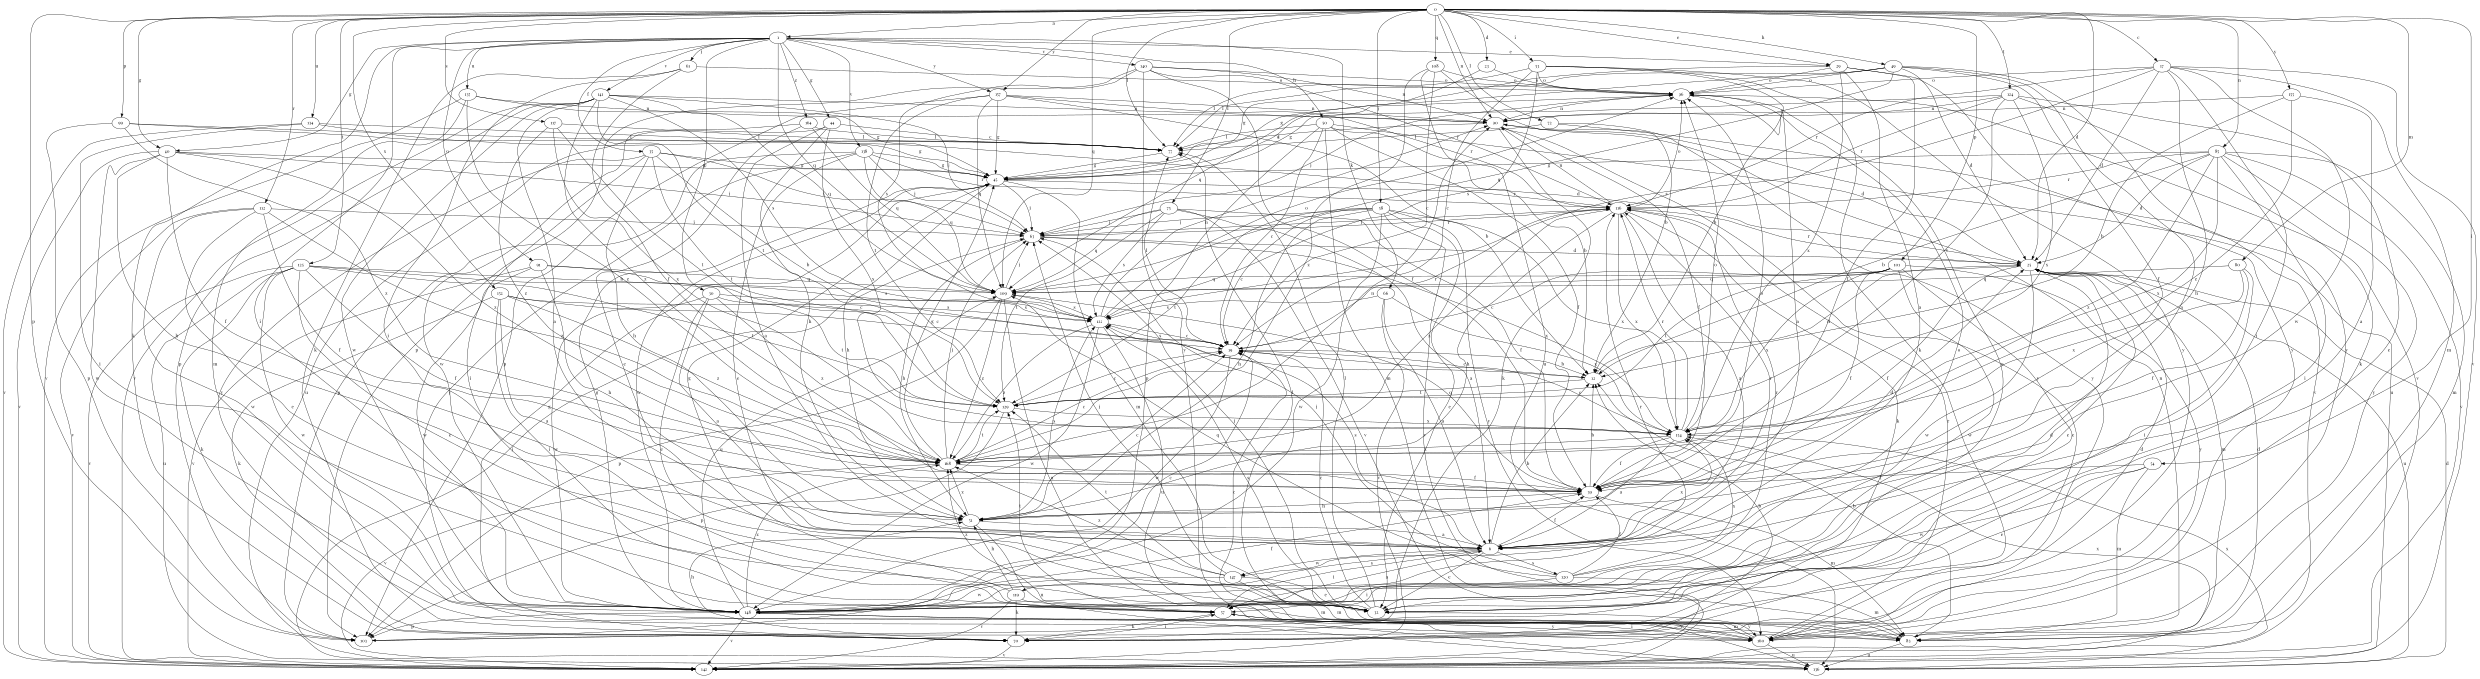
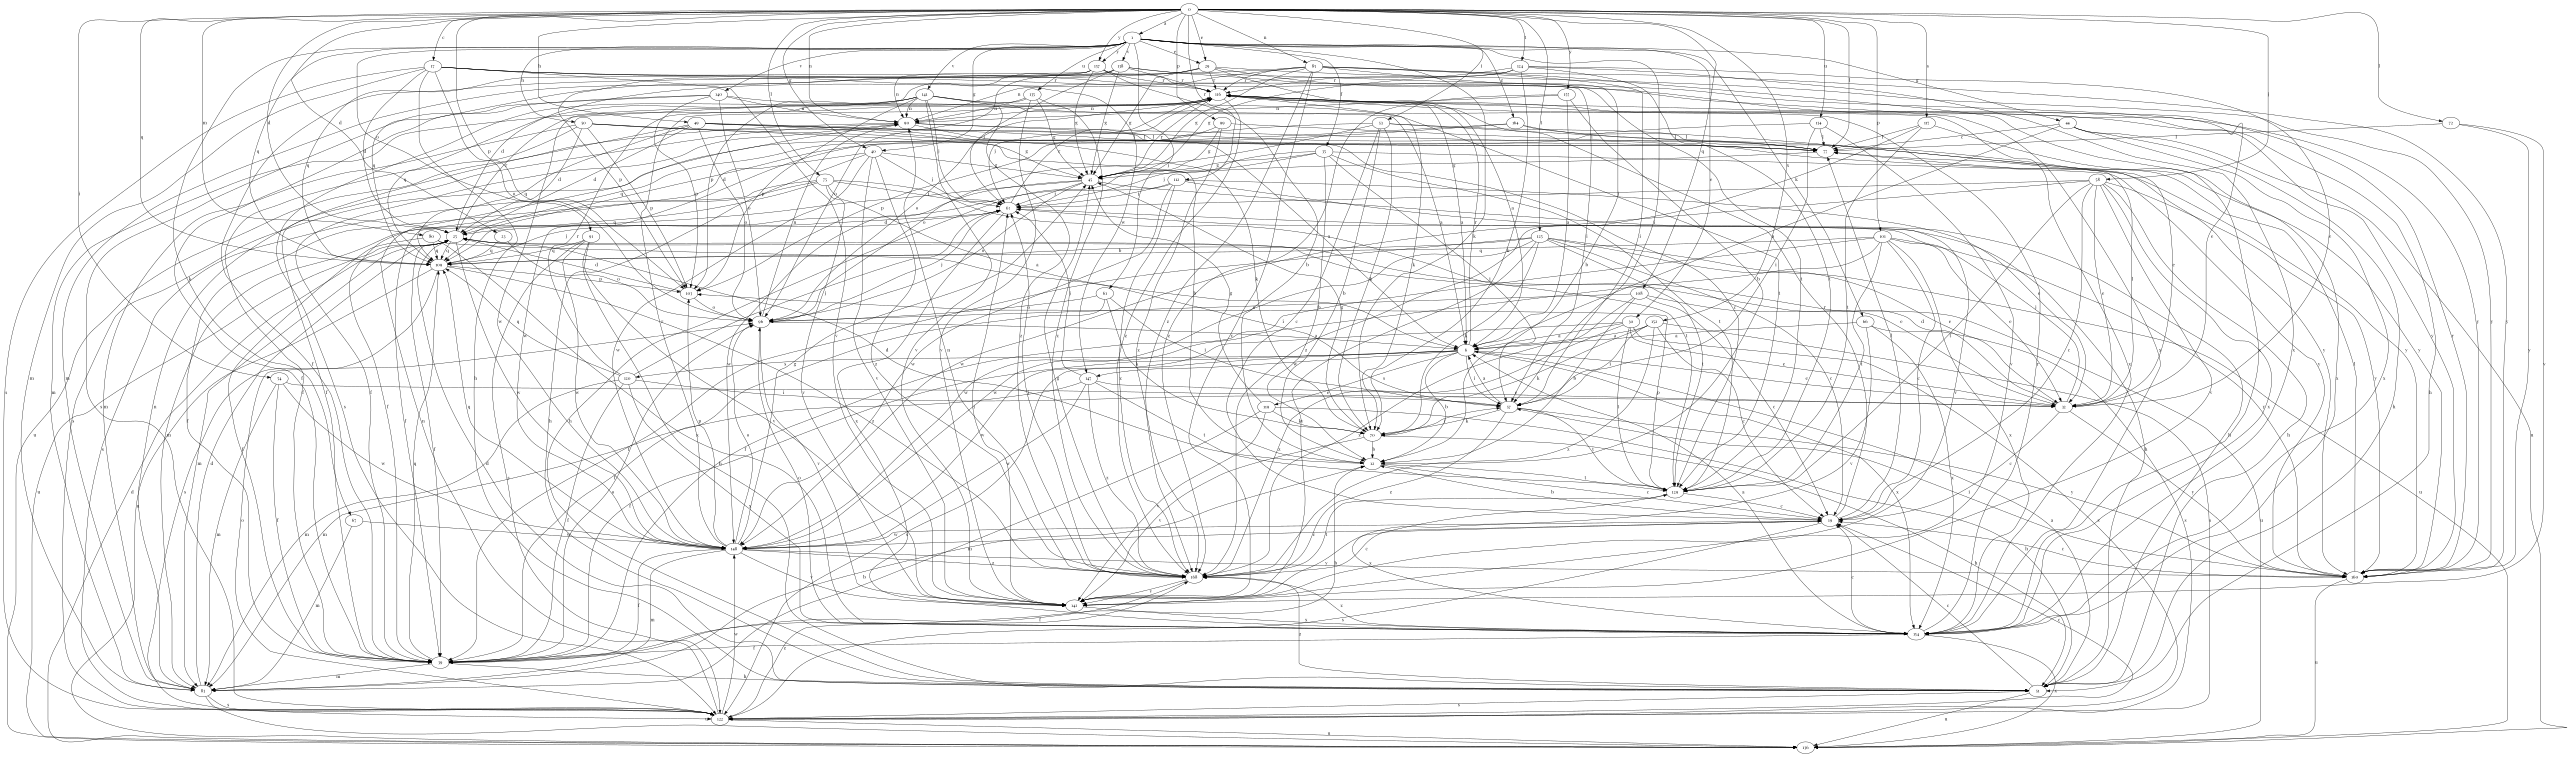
  strict digraph {
    fontname="Playfair Display"
    node [fontname="Playfair Display"]
    edge [fontname="Playfair Display"]
    0
    1
    17
    23
    25
    29
    40
    49
    53
    54
    58
    72
    75
    77
    80
    85
    90
    99
    101
    103
    108
    109
    112
    117
    124
    125
    134
    152
    155
    157
    30
    35
    44
    50
    57
    61
    66
+   67
    70
    91
    135
    138
    140
    141
    164
    116
    122
    147
    51
    83
    96
    142
    32
    39
    148
    136
    6
    154
    45
    160
    168
    63
    12
    19
    129
    119
    120
    0 -> 1 [label=a]
    0 -> 17 [label=c]
    0 -> 23 [label=d]
    0 -> 25 [label=d]
    0 -> 29 [label=e]
    0 -> 40 [label=g]
    0 -> 49 [label=h]
    0 -> 53 [label=i]
    0 -> 54 [label=i]
    0 -> 58 [label=j]
    0 -> 72 [label=l]
    0 -> 75 [label=l]
    0 -> 77 [label=l]
    0 -> 80 [label=m]
    0 -> 85 [label=n]
    0 -> 90 [label=n]
    0 -> 99 [label=p]
    0 -> 101 [label=p]
    0 -> 103 [label=p]
    0 -> 108 [label=q]
    0 -> 109 [label=q]
    0 -> 112 [label=r]
    0 -> 117 [label=s]
    0 -> 124 [label=t]
    0 -> 125 [label=t]
    0 -> 134 [label=u]
    0 -> 152 [label=x]
    0 -> 155 [label=y]
    0 -> 157 [label=y]
    1 -> 29 [label=e]
    1 -> 40 [label=g]
    1 -> 109 [label=q]
    1 -> 157 [label=y]
    1 -> 30 [label=e]
    1 -> 35 [label=f]
    1 -> 44 [label=g]
    1 -> 50 [label=h]
    1 -> 57 [label=i]
    1 -> 61 [label=j]
    1 -> 66 [label=k]
+   1 -> 67 [label=k]
    1 -> 70 [label=k]
    1 -> 91 [label=o]
    1 -> 135 [label=u]
    1 -> 138 [label=v]
    1 -> 140 [label=v]
    1 -> 141 [label=v]
    1 -> 164 [label=z]
    17 -> 25 [label=d]
    17 -> 57 [label=i]
    17 -> 116 [label=r]
    17 -> 122 [label=s]
    17 -> 147 [label=w]
    17 -> 51 [label=h]
    17 -> 83 [label=m]
    17 -> 96 [label=o]
    17 -> 142 [label=v]
    23 -> 109 [label=q]
    23 -> 96 [label=o]
    25 -> 109 [label=q]
    25 -> 116 [label=r]
    25 -> 83 [label=m]
    25 -> 32 [label=e]
    25 -> 39 [label=f]
    25 -> 148 [label=w]
    25 -> 136 [label=u]
-   140 -> 116 [label=r]
+   29 -> 116 [label=r]
    29 -> 96 [label=o]
    29 -> 39 [label=f]
    29 -> 6 [label=a]
    29 -> 154 [label=x]
    29 -> 45 [label=g]
    29 -> 160 [label=y]
    40 -> 51 [label=h]
    40 -> 142 [label=v]
    40 -> 39 [label=f]
    40 -> 148 [label=w]
    40 -> 45 [label=g]
    40 -> 168 [label=z]
    40 -> 63 [label=j]
    49 -> 25 [label=d]
    49 -> 77 [label=l]
    49 -> 109 [label=q]
    49 -> 96 [label=o]
    49 -> 39 [label=f]
    49 -> 6 [label=a]
    49 -> 45 [label=g]
    49 -> 160 [label=y]
    53 -> 77 [label=l]
    53 -> 70 [label=k]
    53 -> 122 [label=s]
    53 -> 96 [label=o]
    53 -> 160 [label=y]
    53 -> 12 [label=b]
    53 -> 19 [label=c]
    54 -> 83 [label=m]
    54 -> 32 [label=e]
    54 -> 39 [label=f]
    54 -> 148 [label=w]
    58 -> 51 [label=h]
    58 -> 142 [label=v]
    58 -> 32 [label=e]
    58 -> 148 [label=w]
    58 -> 154 [label=x]
    58 -> 160 [label=y]
    58 -> 63 [label=j]
    58 -> 19 [label=c]
    58 -> 129 [label=t]
    72 -> 77 [label=l]
    72 -> 142 [label=v]
    72 -> 160 [label=y]
    75 -> 109 [label=q]
    75 -> 122 [label=s]
    75 -> 142 [label=v]
    75 -> 39 [label=f]
    75 -> 6 [label=a]
    75 -> 63 [label=j]
    75 -> 129 [label=t]
    77 -> 45 [label=g]
    80 -> 109 [label=q]
    80 -> 57 [label=i]
    80 -> 39 [label=f]
    80 -> 154 [label=x]
    85 -> 25 [label=d]
    85 -> 57 [label=i]
    85 -> 116 [label=r]
    85 -> 83 [label=m]
    85 -> 142 [label=v]
    85 -> 154 [label=x]
    85 -> 45 [label=g]
    85 -> 160 [label=y]
    85 -> 168 [label=z]
    85 -> 12 [label=b]
    90 -> 77 [label=l]
    90 -> 70 [label=k]
    90 -> 39 [label=f]
    90 -> 136 [label=u]
    90 -> 160 [label=y]
    99 -> 77 [label=l]
    99 -> 103 [label=p]
    99 -> 45 [label=g]
    99 -> 168 [label=z]
    101 -> 109 [label=q]
    101 -> 32 [label=e]
    101 -> 39 [label=f]
    101 -> 148 [label=w]
    101 -> 154 [label=x]
    101 -> 160 [label=y]
    101 -> 19 [label=c]
    101 -> 129 [label=t]
    103 -> 25 [label=d]
    103 -> 96 [label=o]
    108 -> 96 [label=o]
    108 -> 136 [label=u]
    108 -> 168 [label=z]
    108 -> 12 [label=b]
    108 -> 19 [label=c]
    109 -> 103 [label=p]
    109 -> 122 [label=s]
    109 -> 136 [label=u]
    109 -> 168 [label=z]
    109 -> 63 [label=j]
    112 -> 142 [label=v]
    112 -> 32 [label=e]
    112 -> 39 [label=f]
    112 -> 148 [label=w]
    112 -> 168 [label=z]
    112 -> 63 [label=j]
    117 -> 77 [label=l]
    117 -> 154 [label=x]
    117 -> 168 [label=z]
    117 -> 129 [label=t]
    124 -> 90 [label=n]
    124 -> 70 [label=k]
    124 -> 116 [label=r]
    124 -> 32 [label=e]
    124 -> 154 [label=x]
    124 -> 45 [label=g]
    124 -> 129 [label=t]
    125 -> 109 [label=b]
    125 -> 70 [label=k]
    125 -> 142 [label=v]
    125 -> 32 [label=e]
    125 -> 39 [label=f]
    125 -> 148 [label=w]
    125 -> 136 [label=u]
    125 -> 19 [label=c]
    125 -> 129 [label=t]
    134 -> 25 [label=d]
    134 -> 77 [label=l]
    134 -> 57 [label=i]
    134 -> 142 [label=v]
    152 -> 57 [label=i]
    152 -> 70 [label=k]
    152 -> 122 [label=s]
    152 -> 6 [label=a]
    152 -> 168 [label=z]
    152 -> 19 [label=c]
    155 -> 90 [label=n]
    155 -> 6 [label=a]
    155 -> 168 [label=z]
    155 -> 12 [label=b]
    157 -> 90 [label=n]
    157 -> 103 [label=p]
    157 -> 109 [label=q]
    157 -> 116 [label=r]
    157 -> 45 [label=g]
    157 -> 12 [label=b]
    157 -> 129 [label=t]
    30 -> 122 [label=s]
    30 -> 32 [label=e]
    30 -> 148 [label=w]
    30 -> 6 [label=a]
    30 -> 168 [label=z]
    30 -> 129 [label=t]
    35 -> 57 [label=i]
    35 -> 51 [label=h]
    35 -> 45 [label=g]
    35 -> 160 [label=y]
    35 -> 63 [label=j]
    35 -> 12 [label=b]
    35 -> 129 [label=t]
    44 -> 77 [label=c]
    44 -> 51 [label=h]
    44 -> 136 [label=u]
    44 -> 6 [label=a]
    44 -> 154 [label=x]
    50 -> 25 [label=d]
    50 -> 77 [label=l]
    50 -> 103 [label=p]
    50 -> 83 [label=m]
    50 -> 39 [label=f]
    50 -> 12 [label=b]
-   50 -> 19 [label=c]
+   50 -> 129 [label=c]
    57 -> 70 [label=k]
    57 -> 6 [label=a]
    57 -> 160 [label=y]
    57 -> 168 [label=z]
    57 -> 129 [label=t]
    61 -> 57 [label=i]
    61 -> 70 [label=k]
    61 -> 96 [label=o]
    61 -> 39 [label=f]
    66 -> 122 [label=s]
    66 -> 142 [label=v]
    66 -> 6 [label=a]
    66 -> 154 [label=x]
+   67 -> 83 [label=m]
+   67 -> 148 [label=w]
    70 -> 57 [label=i]
    70 -> 51 [label=h]
    70 -> 142 [label=v]
    70 -> 45 [label=g]
    70 -> 12 [label=b]
    91 -> 109 [label=q]
    91 -> 122 [label=s]
    91 -> 51 [label=h]
    91 -> 142 [label=v]
    91 -> 148 [label=w]
    135 -> 90 [label=n]
    135 -> 83 [label=m]
    135 -> 142 [label=v]
    135 -> 45 [label=g]
    135 -> 168 [label=z]
    138 -> 103 [label=p]
    138 -> 109 [label=q]
    138 -> 116 [label=r]
    138 -> 32 [label=e]
    138 -> 45 [label=g]
    138 -> 160 [label=y]
    138 -> 63 [label=j]
    140 -> 90 [label=n]
    140 -> 103 [label=p]
    140 -> 122 [label=s]
    140 -> 96 [label=o]
    140 -> 39 [label=f]
    140 -> 160 [label=y]
    141 -> 90 [label=n]
    141 -> 103 [label=p]
    141 -> 109 [label=q]
    141 -> 122 [label=s]
    141 -> 142 [label=v]
    141 -> 148 [label=w]
    141 -> 6 [label=a]
    141 -> 168 [label=z]
    141 -> 63 [label=j]
    141 -> 129 [label=t]
    164 -> 77 [label=l]
    164 -> 109 [label=q]
    164 -> 32 [label=e]
    164 -> 148 [label=w]
    116 -> 90 [label=n]
    116 -> 70 [label=k]
    116 -> 51 [label=h]
    116 -> 96 [label=o]
    116 -> 6 [label=a]
    116 -> 154 [label=x]
    116 -> 168 [label=z]
    116 -> 63 [label=j]
    122 -> 90 [label=n]
    122 -> 96 [label=o]
    122 -> 148 [label=w]
    122 -> 136 [label=u]
    122 -> 168 [label=z]
    122 -> 19 [label=c]
    147 -> 83 [label=m]
    147 -> 32 [label=e]
    147 -> 148 [label=w]
    147 -> 168 [label=z]
    147 -> 63 [label=j]
    147 -> 129 [label=t]
    51 -> 25 [label=d]
    51 -> 122 [label=s]
    51 -> 136 [label=u]
    51 -> 6 [label=a]
    51 -> 168 [label=z]
    51 -> 19 [label=c]
    83 -> 25 [label=d]
    83 -> 90 [label=n]
    83 -> 122 [label=s]
    83 -> 136 [label=u]
    83 -> 12 [label=b]
    96 -> 90 [label=n]
    96 -> 142 [label=v]
    96 -> 6 [label=a]
    96 -> 63 [label=j]
    142 -> 154 [label=x]
    142 -> 63 [label=j]
    32 -> 25 [label=d]
    32 -> 77 [label=l]
    32 -> 160 [label=y]
    32 -> 63 [label=j]
    32 -> 19 [label=c]
    39 -> 109 [label=q]
    39 -> 51 [label=h]
    39 -> 83 [label=m]
    39 -> 96 [label=o]
    39 -> 12 [label=b]
    148 -> 103 [label=p]
    148 -> 109 [label=q]
    148 -> 116 [label=r]
    148 -> 83 [label=m]
    148 -> 96 [label=o]
    148 -> 142 [label=v]
    148 -> 39 [label=f]
    148 -> 45 [label=g]
    148 -> 160 [label=y]
    148 -> 168 [label=z]
    148 -> 19 [label=c]
    136 -> 25 [label=d]
    6 -> 57 [label=i]
    6 -> 116 [label=r]
    6 -> 122 [label=s]
    6 -> 147 [label=w]
    6 -> 32 [label=e]
    6 -> 39 [label=f]
    6 -> 154 [label=x]
    6 -> 12 [label=b]
    6 -> 119 [label=s]
    6 -> 120 [label=s]
    154 -> 116 [label=r]
    154 -> 96 [label=o]
    154 -> 39 [label=f]
    154 -> 136 [label=x]
    154 -> 6 [label=a]
    154 -> 168 [label=z]
    154 -> 19 [label=c]
    45 -> 116 [label=r]
    45 -> 51 [label=h]
    45 -> 83 [label=m]
    45 -> 96 [label=o]
    45 -> 148 [label=w]
    45 -> 63 [label=j]
    160 -> 77 [label=l]
    160 -> 57 [label=i]
    160 -> 116 [label=r]
    160 -> 136 [label=u]
    160 -> 19 [label=c]
    168 -> 90 [label=n]
    168 -> 142 [label=v]
    168 -> 39 [label=f]
    168 -> 45 [label=g]
    168 -> 63 [label=j]
    168 -> 19 [label=c]
    168 -> 129 [label=t]
    63 -> 25 [label=d]
    63 -> 116 [label=r]
    63 -> 51 [label=h]
    63 -> 154 [label=x]
    12 -> 25 [label=d]
    12 -> 19 [label=c]
    12 -> 129 [label=t]
    19 -> 77 [label=l]
    19 -> 116 [label=r]
    19 -> 122 [label=s]
    19 -> 148 [label=w]
    19 -> 12 [label=b]
    129 -> 103 [label=p]
    129 -> 154 [label=x]
    129 -> 19 [label=c]
    119 -> 70 [label=k]
    119 -> 51 [label=h]
    119 -> 83 [label=m]
    119 -> 142 [label=v]
    119 -> 45 [label=g]
    120 -> 109 [label=q]
    120 -> 57 [label=i]
    120 -> 116 [label=r]
    120 -> 83 [label=m]
    120 -> 39 [label=f]
    120 -> 154 [label=x]
    120 -> 63 [label=j]
  }
